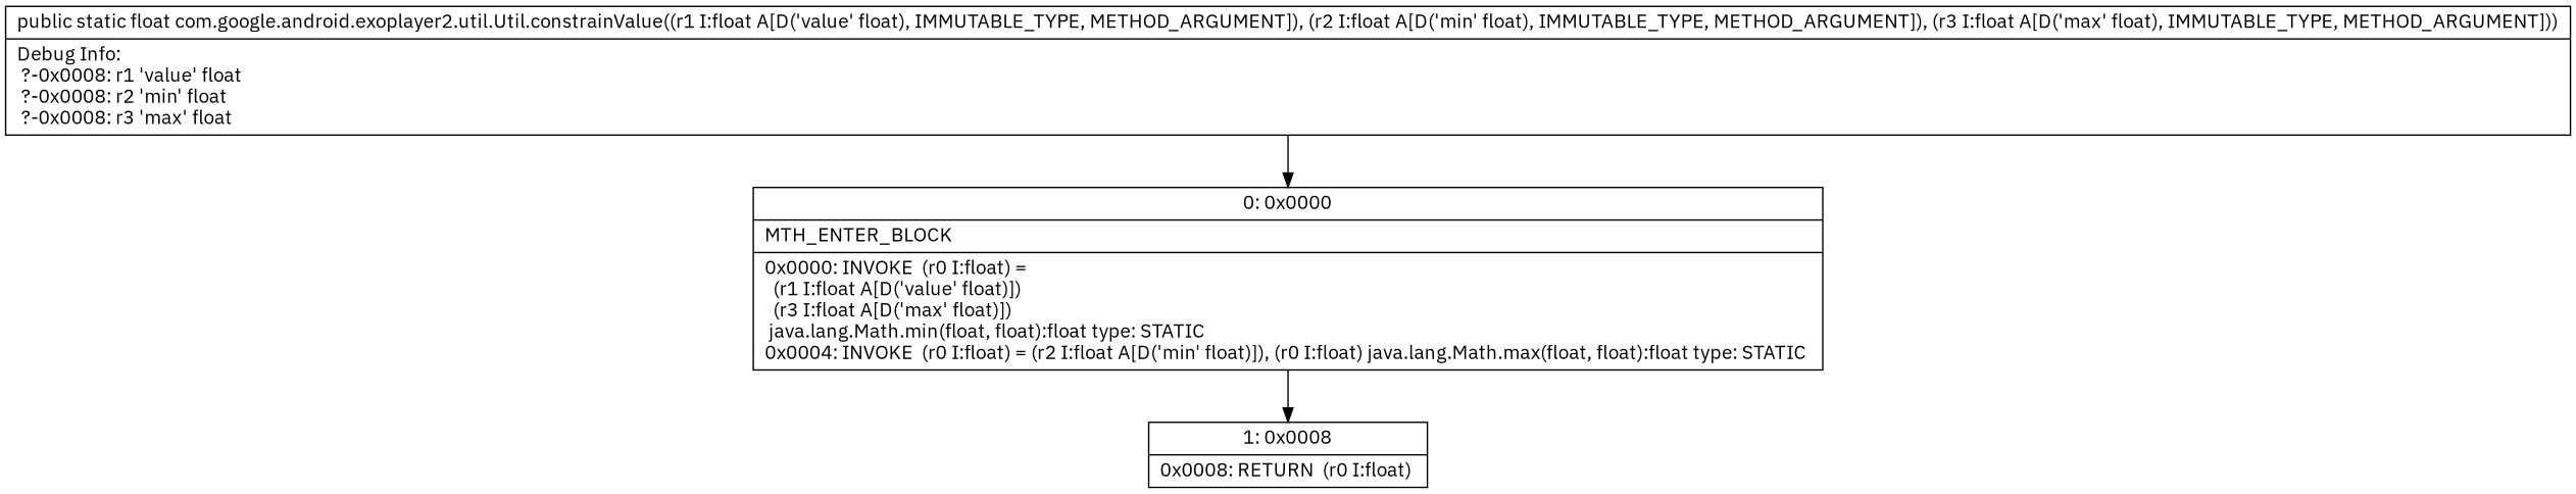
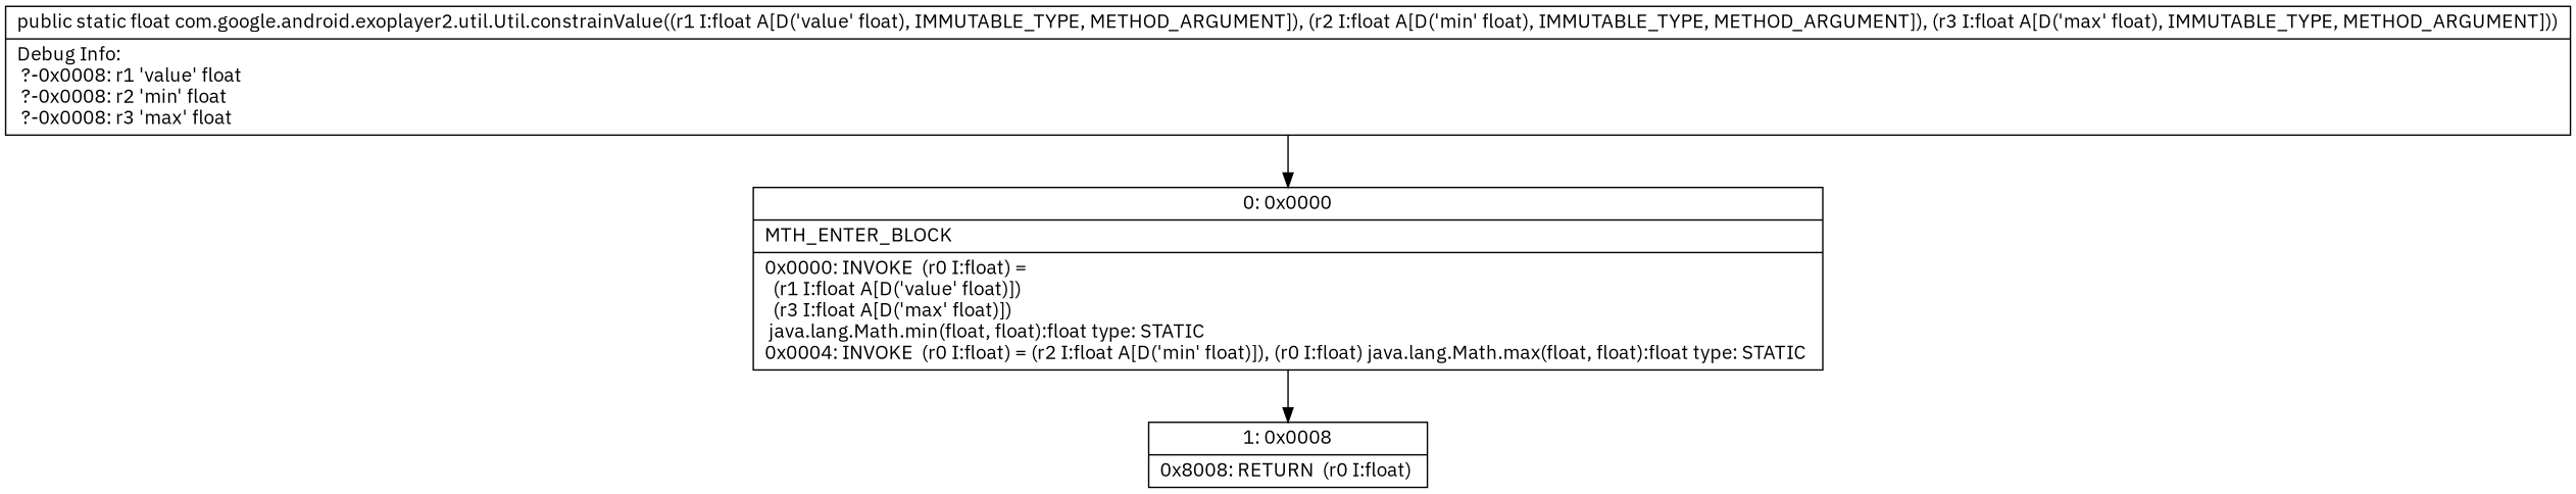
  digraph {
    fontname="IBM Plex Sans"
    node [shape=record fontname="IBM Plex Sans"]
    edge [fontname="IBM Plex Sans"]
    n1 [label="{0\:\ 0x0000|MTH_ENTER_BLOCK\l|0x0000: INVOKE  (r0 I:float) = \l  (r1 I:float A[D('value' float)])\l  (r3 I:float A[D('max' float)])\l java.lang.Math.min(float, float):float type: STATIC \l0x0004: INVOKE  (r0 I:float) = (r2 I:float A[D('min' float)]), (r0 I:float) java.lang.Math.max(float, float):float type: STATIC \l}"]
-   n2 [label="{1\:\ 0x0008|0x0008: RETURN  (r0 I:float) \l}"]
+   n2 [label="{1\:\ 0x0008|0x8008: RETURN  (r0 I:float) \l}"]
    n3 [label="{public static float com.google.android.exoplayer2.util.Util.constrainValue((r1 I:float A[D('value' float), IMMUTABLE_TYPE, METHOD_ARGUMENT]), (r2 I:float A[D('min' float), IMMUTABLE_TYPE, METHOD_ARGUMENT]), (r3 I:float A[D('max' float), IMMUTABLE_TYPE, METHOD_ARGUMENT]))  | Debug Info:\l  ?\-0x0008: r1 'value' float\l  ?\-0x0008: r2 'min' float\l  ?\-0x0008: r3 'max' float\l}"]
    n1 -> n2
    n3 -> n1
  }
